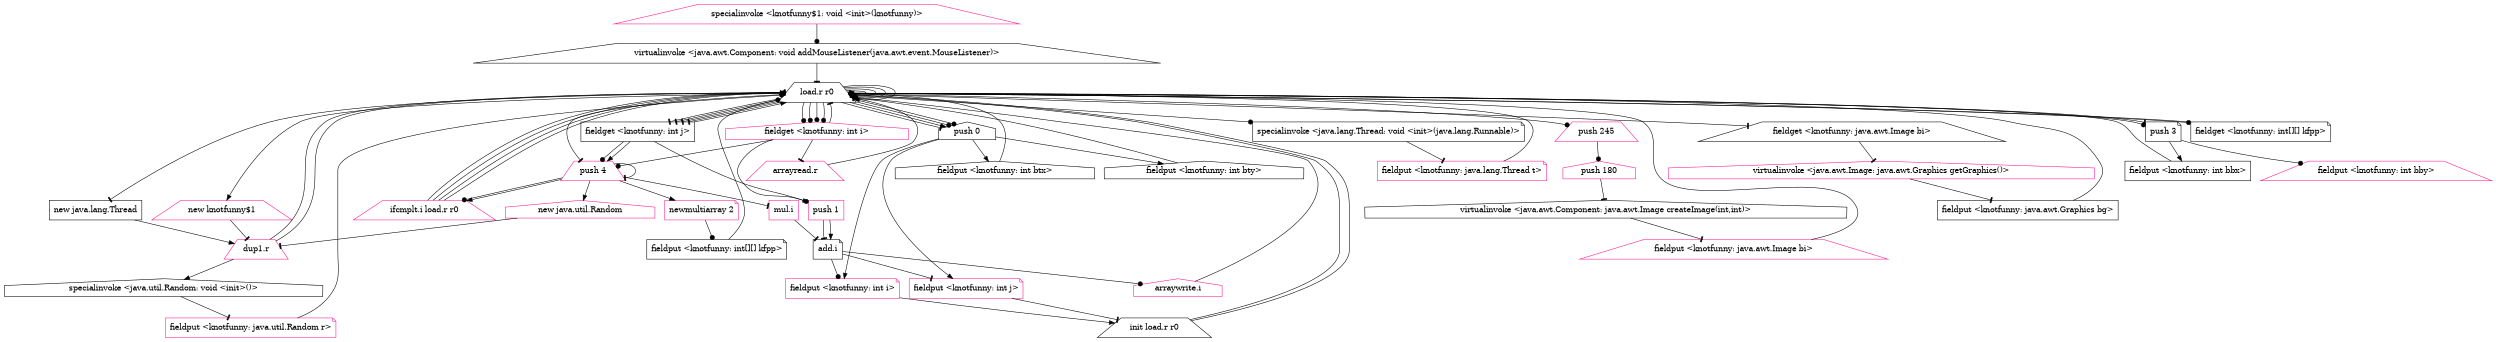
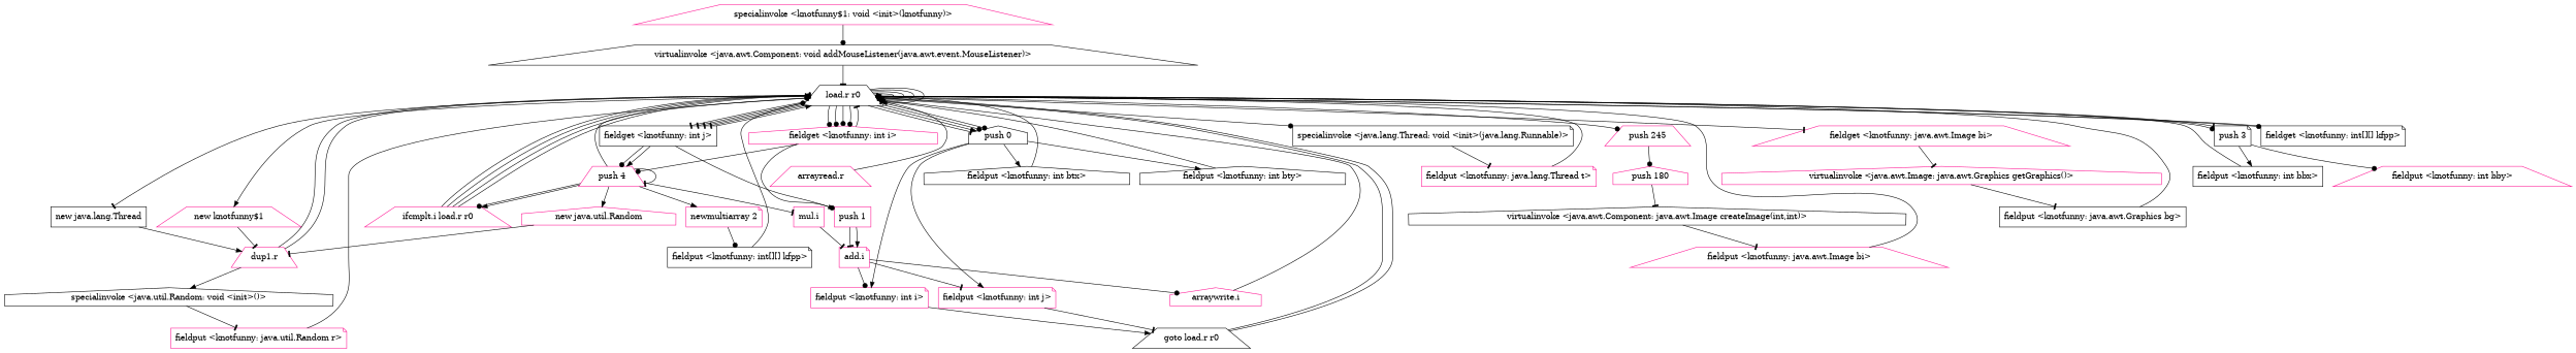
  digraph {
    fontname="DejaVu Serif"
    node [color=deeppink fontname="DejaVu Serif" shape=trapezium]
    edge [arrowhead=tee fontname="DejaVu Serif"]
    "load.r r0" [color=black]
    "new java.lang.Thread" [color=black shape=box]
    "specialinvoke <java.lang.Thread: void <init>(java.lang.Runnable)>" [color=black shape=note]
    "push 245"
-   "fieldget <knotfunny: java.awt.Image bi>" [color=black]
+   "fieldget <knotfunny: java.awt.Image bi>"
    "push 4"
    "push 0" [color=black shape=house]
    "fieldget <knotfunny: int i>" [shape=house]
    "new knotfunny$1"
    "push 3" [color=black shape=note]
    "fieldget <knotfunny: int j>" [color=black shape=box]
    "fieldget <knotfunny: int[][] kfpp>" [color=black shape=note]
    "dup1.r"
    "fieldput <knotfunny: java.lang.Thread t>" [shape=note]
    "push 180" [shape=house]
    "virtualinvoke <java.awt.Image: java.awt.Graphics getGraphics()>" [shape=house]
    "new java.util.Random" [shape=house]
    "newmultiarray 2" [shape=note]
    "ifcmplt.i load.r r0"
    "mul.i" [shape=box]
    "fieldput <knotfunny: int i>" [shape=note]
    "fieldput <knotfunny: int btx>" [color=black shape=house]
    "fieldput <knotfunny: int bty>" [color=black shape=house]
    "fieldput <knotfunny: int j>" [shape=note]
    "push 1" [shape=box]
    "arrayread.r"
    "virtualinvoke <java.awt.Component: void addMouseListener(java.awt.event.MouseListener)>" [color=black]
    "specialinvoke <knotfunny$1: void <init>(knotfunny)>"
    "fieldput <knotfunny: int bbx>" [color=black shape=box]
    "fieldput <knotfunny: int bby>"
    "specialinvoke <java.util.Random: void <init>()>" [color=black shape=house]
    "fieldput <knotfunny: java.util.Random r>" [shape=note]
    "virtualinvoke <java.awt.Component: java.awt.Image createImage(int,int)>" [color=black shape=house]
    "fieldput <knotfunny: java.awt.Image bi>"
    "fieldput <knotfunny: java.awt.Graphics bg>" [color=black shape=box]
    "fieldput <knotfunny: int[][] kfpp>" [color=black shape=note]
-   "add.i" [color=black shape=note]
-   "goto load.r r0" [color=black label="init load.r r0"]
+   "add.i" [shape=note]
+   "goto load.r r0" [color=black]
    "arraywrite.i" [shape=house]
    "load.r r0" -> "load.r r0"
    "load.r r0" -> "load.r r0" [arrowhead=normal]
    "load.r r0" -> "load.r r0" [arrowhead=normal]
    "load.r r0" -> "load.r r0" [arrowhead=normal]
    "load.r r0" -> "new java.lang.Thread"
    "load.r r0" -> "specialinvoke <java.lang.Thread: void <init>(java.lang.Runnable)>" [arrowhead=dot]
    "load.r r0" -> "push 245" [arrowhead=dot]
    "load.r r0" -> "fieldget <knotfunny: java.awt.Image bi>"
-   "load.r r0" -> "push 4"
+   "push 4" -> "load.r r0"
    "load.r r0" -> "push 0"
    "load.r r0" -> "push 0" [arrowhead=normal]
    "load.r r0" -> "push 0" [arrowhead=dot]
    "load.r r0" -> "push 0" [arrowhead=dot]
    "load.r r0" -> "fieldget <knotfunny: int i>" [arrowhead=dot]
    "load.r r0" -> "fieldget <knotfunny: int i>" [arrowhead=dot]
    "load.r r0" -> "fieldget <knotfunny: int i>" [arrowhead=dot]
    "load.r r0" -> "fieldget <knotfunny: int i>" [arrowhead=dot]
    "load.r r0" -> "new knotfunny$1" [arrowhead=normal]
    "load.r r0" -> "push 3" [arrowhead=dot]
    "load.r r0" -> "push 3"
    "load.r r0" -> "fieldget <knotfunny: int j>"
    "load.r r0" -> "fieldget <knotfunny: int j>"
    "load.r r0" -> "fieldget <knotfunny: int j>"
    "load.r r0" -> "fieldget <knotfunny: int j>"
    "load.r r0" -> "fieldget <knotfunny: int[][] kfpp>" [arrowhead=dot]
    "new java.lang.Thread" -> "dup1.r" [arrowhead=normal]
    "specialinvoke <java.lang.Thread: void <init>(java.lang.Runnable)>" -> "fieldput <knotfunny: java.lang.Thread t>"
    "push 245" -> "push 180" [arrowhead=dot]
    "fieldget <knotfunny: java.awt.Image bi>" -> "virtualinvoke <java.awt.Image: java.awt.Graphics getGraphics()>"
    "push 4" -> "push 4"
    "push 4" -> "new java.util.Random" [arrowhead=normal]
    "push 4" -> "newmultiarray 2" [arrowhead=normal]
    "push 4" -> "ifcmplt.i load.r r0" [arrowhead=dot]
    "push 4" -> "ifcmplt.i load.r r0" [arrowhead=normal]
    "push 4" -> "mul.i"
    "push 0" -> "fieldput <knotfunny: int i>" [arrowhead=normal]
    "push 0" -> "fieldput <knotfunny: int btx>" [arrowhead=normal]
    "push 0" -> "fieldput <knotfunny: int bty>" [arrowhead=normal]
    "push 0" -> "fieldput <knotfunny: int j>" [arrowhead=normal]
    "fieldget <knotfunny: int i>" -> "load.r r0"
    "fieldget <knotfunny: int i>" -> "push 4" [arrowhead=dot]
    "fieldget <knotfunny: int i>" -> "push 1" [arrowhead=dot]
-   "fieldget <knotfunny: int i>" -> "arrayread.r"
    "new knotfunny$1" -> "dup1.r"
    "push 3" -> "fieldput <knotfunny: int bbx>" [arrowhead=normal]
    "push 3" -> "fieldput <knotfunny: int bby>" [arrowhead=dot]
    "fieldget <knotfunny: int j>" -> "load.r r0" [arrowhead=normal]
    "fieldget <knotfunny: int j>" -> "push 4" [arrowhead=dot]
    "fieldget <knotfunny: int j>" -> "push 4" [arrowhead=normal]
    "fieldget <knotfunny: int j>" -> "push 1" [arrowhead=normal]
    "fieldget <knotfunny: int[][] kfpp>" -> "load.r r0" [arrowhead=dot]
    "dup1.r" -> "load.r r0" [arrowhead=normal]
    "dup1.r" -> "load.r r0" [arrowhead=dot]
    "dup1.r" -> "specialinvoke <java.util.Random: void <init>()>" [arrowhead=normal]
    "fieldput <knotfunny: java.lang.Thread t>" -> "load.r r0"
    "push 180" -> "virtualinvoke <java.awt.Component: java.awt.Image createImage(int,int)>"
    "virtualinvoke <java.awt.Image: java.awt.Graphics getGraphics()>" -> "fieldput <knotfunny: java.awt.Graphics bg>"
    "new java.util.Random" -> "dup1.r"
    "newmultiarray 2" -> "fieldput <knotfunny: int[][] kfpp>" [arrowhead=dot]
    "ifcmplt.i load.r r0" -> "load.r r0"
    "ifcmplt.i load.r r0" -> "load.r r0" [arrowhead=normal]
    "ifcmplt.i load.r r0" -> "load.r r0"
    "ifcmplt.i load.r r0" -> "load.r r0" [arrowhead=normal]
    "mul.i" -> "add.i"
    "fieldput <knotfunny: int i>" -> "goto load.r r0" [arrowhead=normal]
    "fieldput <knotfunny: int btx>" -> "load.r r0" [arrowhead=dot]
    "fieldput <knotfunny: int bty>" -> "load.r r0" [arrowhead=normal]
    "fieldput <knotfunny: int j>" -> "goto load.r r0"
    "push 1" -> "add.i"
    "push 1" -> "add.i" [arrowhead=normal]
    "arrayread.r" -> "load.r r0"
    "virtualinvoke <java.awt.Component: void addMouseListener(java.awt.event.MouseListener)>" -> "load.r r0"
    "specialinvoke <knotfunny$1: void <init>(knotfunny)>" -> "virtualinvoke <java.awt.Component: void addMouseListener(java.awt.event.MouseListener)>" [arrowhead=dot]
    "fieldput <knotfunny: int bbx>" -> "load.r r0" [arrowhead=normal]
    "specialinvoke <java.util.Random: void <init>()>" -> "fieldput <knotfunny: java.util.Random r>"
    "fieldput <knotfunny: java.util.Random r>" -> "load.r r0" [arrowhead=dot]
    "virtualinvoke <java.awt.Component: java.awt.Image createImage(int,int)>" -> "fieldput <knotfunny: java.awt.Image bi>"
    "fieldput <knotfunny: java.awt.Image bi>" -> "load.r r0" [arrowhead=dot]
    "fieldput <knotfunny: java.awt.Graphics bg>" -> "load.r r0" [arrowhead=dot]
    "fieldput <knotfunny: int[][] kfpp>" -> "load.r r0" [arrowhead=dot]
    "add.i" -> "fieldput <knotfunny: int i>" [arrowhead=dot]
    "add.i" -> "fieldput <knotfunny: int j>"
    "add.i" -> "arraywrite.i" [arrowhead=dot]
    "goto load.r r0" -> "load.r r0"
    "goto load.r r0" -> "load.r r0"
    "arraywrite.i" -> "load.r r0" [arrowhead=dot]
  }
